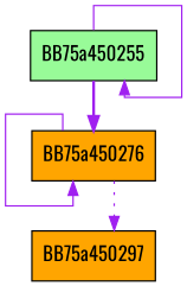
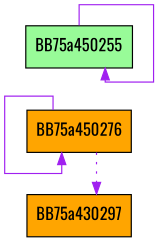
  digraph {
    fontname=Oswald
    splines=ortho
    node [fillcolor=orange fontname=Oswald shape=box style=filled]
    edge [color=purple fontname=Oswald style=solid]
    BB75a450255 [fillcolor=palegreen]
    BB75a450276
-   BB75a450297
+   BB75a450297 [label=BB75a430297]
    BB75a450255 -> BB75a450255
-   BB75a450255 -> BB75a450276 [style=bold]
    BB75a450276 -> BB75a450276
    BB75a450276 -> BB75a450297 [style=dotted]
  }
